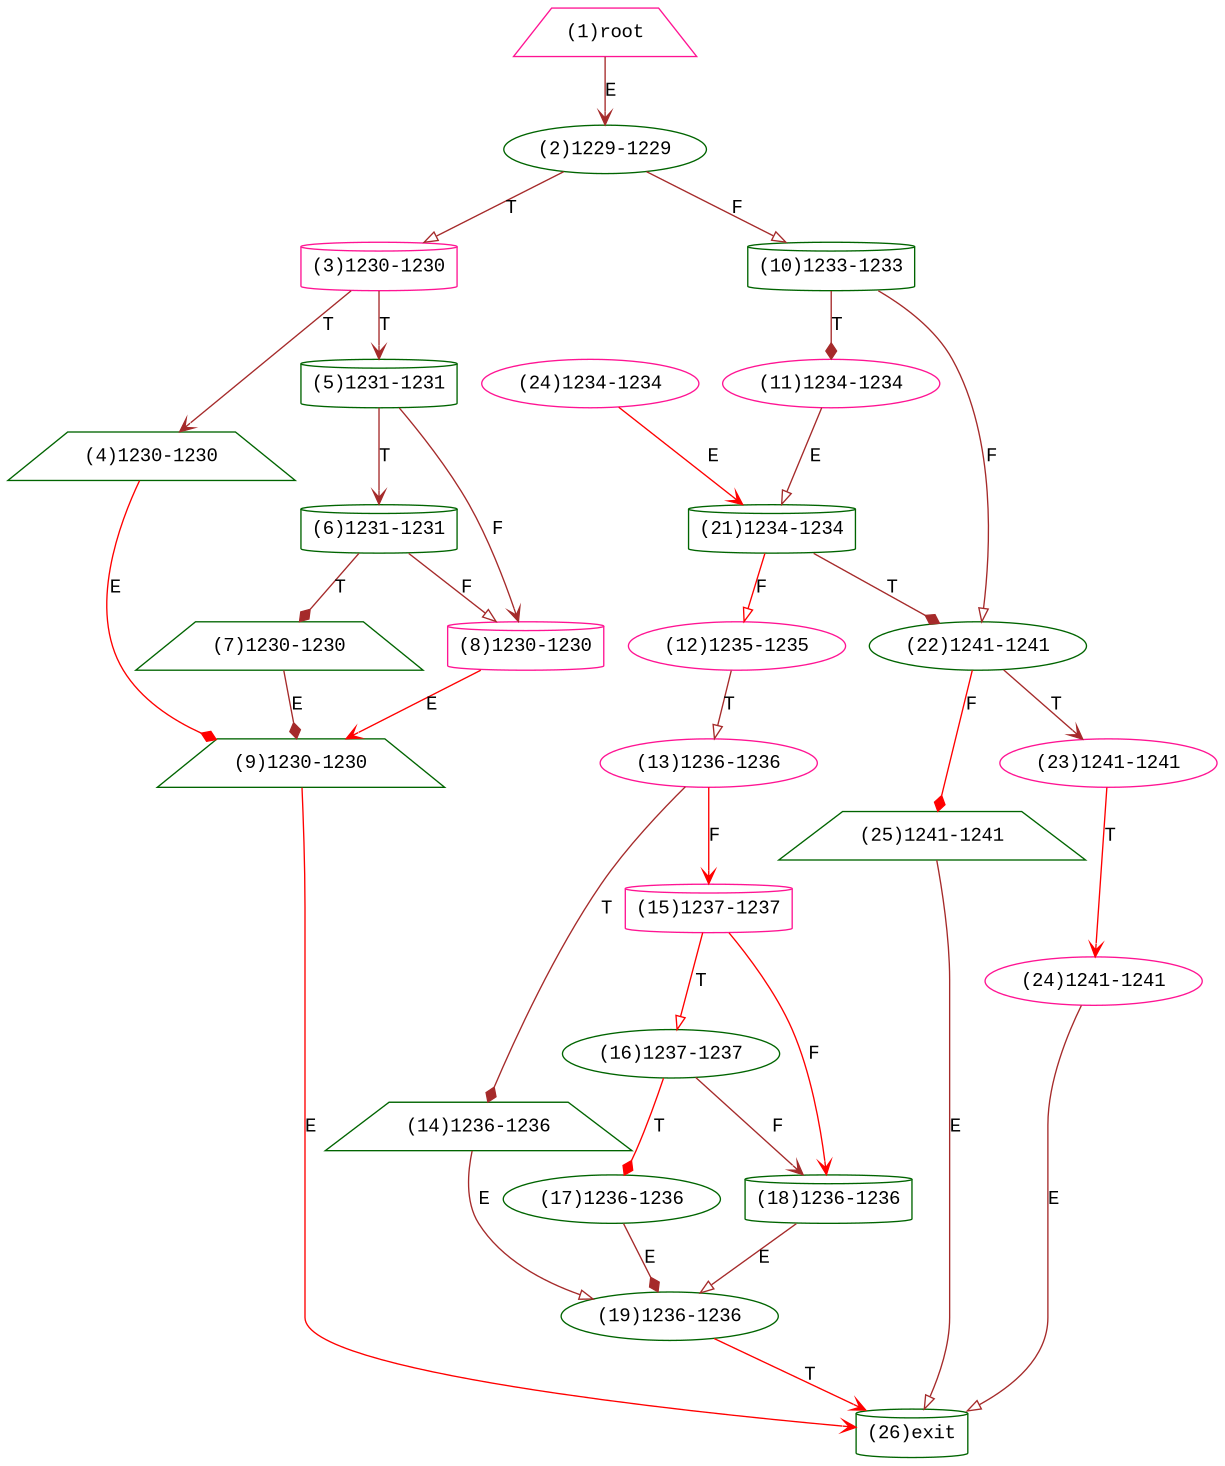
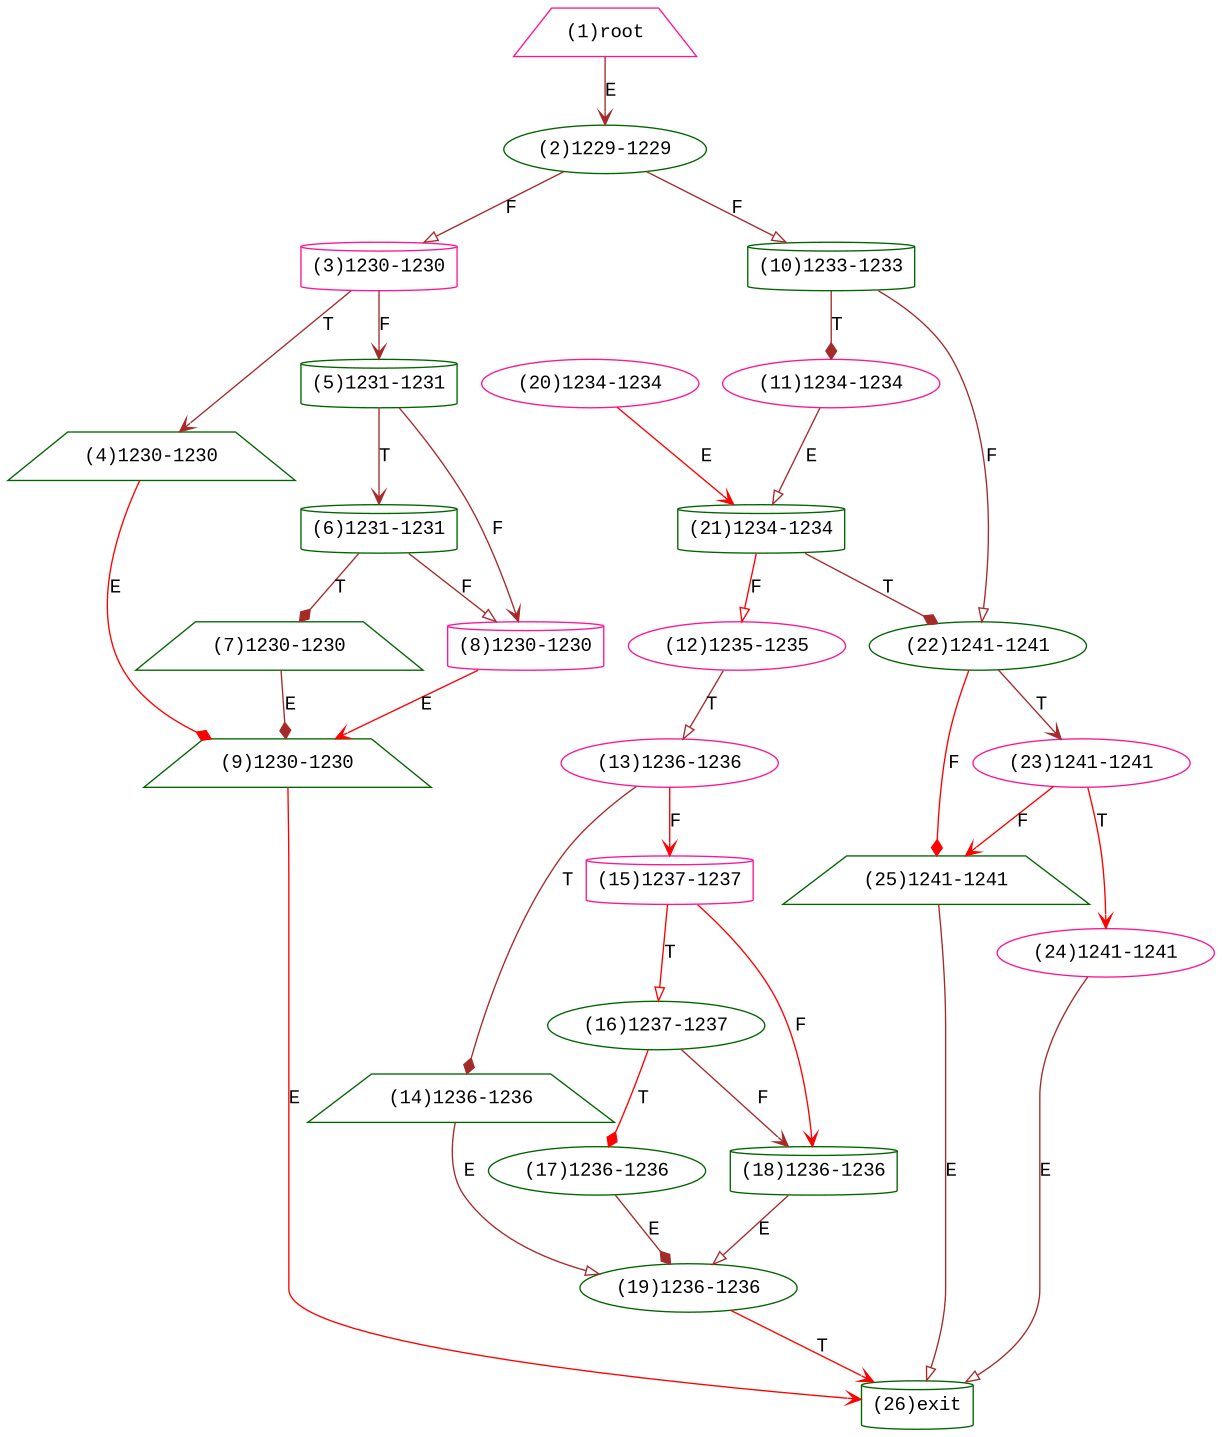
  digraph {
    fontname="Liberation Mono"
    node [color=darkgreen fontname="Liberation Mono" shape=ellipse]
    edge [arrowhead=vee color=brown fontname="Liberation Mono"]
    n1 [color=deeppink label="(1)root" shape=trapezium]
    n2 [label="(2)1229-1229"]
    n3 [color=deeppink label="(3)1230-1230" shape=cylinder]
    n4 [label="(10)1233-1233" shape=cylinder]
    n5 [label="(4)1230-1230" shape=trapezium]
    n6 [label="(5)1231-1231" shape=cylinder]
    n7 [color=deeppink label="(11)1234-1234"]
    n8 [label="(22)1241-1241"]
    n9 [label="(9)1230-1230" shape=trapezium]
    n10 [label="(6)1231-1231" shape=cylinder]
    n11 [color=deeppink label="(8)1230-1230" shape=cylinder]
    n12 [label="(26)exit" shape=cylinder]
    n13 [label="(7)1230-1230" shape=trapezium]
    n14 [label="(21)1234-1234" shape=cylinder]
    n15 [color=deeppink label="(23)1241-1241"]
    n16 [label="(25)1241-1241" shape=trapezium]
    n17 [color=deeppink label="(12)1235-1235"]
    n18 [color=deeppink label="(13)1236-1236"]
    n19 [label="(14)1236-1236" shape=trapezium]
    n20 [color=deeppink label="(15)1237-1237" shape=cylinder]
-   n21 [color=deeppink label="(24)1234-1234"]
+   n21 [color=deeppink label="(20)1234-1234"]
    n22 [label="(19)1236-1236"]
    n23 [label="(16)1237-1237"]
    n24 [label="(18)1236-1236" shape=cylinder]
    n25 [label="(17)1236-1236"]
    n26 [color=deeppink label="(24)1241-1241"]
    n1 -> n2 [label=E]
-   n2 -> n3 [arrowhead=onormal label=T]
+   n2 -> n3 [arrowhead=onormal label=F]
    n2 -> n4 [arrowhead=onormal label=F]
    n3 -> n5 [label=T]
-   n3 -> n6 [label=T]
+   n3 -> n6 [label=F]
    n4 -> n7 [arrowhead=diamond label=T]
    n4 -> n8 [arrowhead=onormal label=F]
    n5 -> n9 [arrowhead=diamond color=red label=E]
    n6 -> n10 [label=T]
    n6 -> n11 [label=F]
    n7 -> n14 [arrowhead=onormal label=E]
    n8 -> n15 [label=T]
    n8 -> n16 [arrowhead=diamond color=red label=F]
    n9 -> n12 [color=red label=E]
    n10 -> n11 [arrowhead=onormal label=F]
    n10 -> n13 [arrowhead=diamond label=T]
    n11 -> n9 [color=red label=E]
    n13 -> n9 [arrowhead=diamond label=E]
    n14 -> n8 [arrowhead=diamond label=T]
    n14 -> n17 [arrowhead=onormal color=red label=F]
+   n15 -> n16 [color=red label=F]
    n15 -> n26 [color=red label=T]
    n16 -> n12 [arrowhead=onormal label=E]
    n17 -> n18 [arrowhead=onormal label=T]
    n18 -> n19 [arrowhead=diamond label=T]
    n18 -> n20 [color=red label=F]
    n19 -> n22 [arrowhead=onormal label=E]
    n20 -> n23 [arrowhead=onormal color=red label=T]
    n20 -> n24 [color=red label=F]
    n21 -> n14 [color=red label=E]
    n22 -> n12 [color=red label=T]
    n23 -> n24 [label=F]
    n23 -> n25 [arrowhead=diamond color=red label=T]
    n24 -> n22 [arrowhead=onormal label=E]
    n25 -> n22 [arrowhead=diamond label=E]
    n26 -> n12 [arrowhead=onormal label=E]
  }
